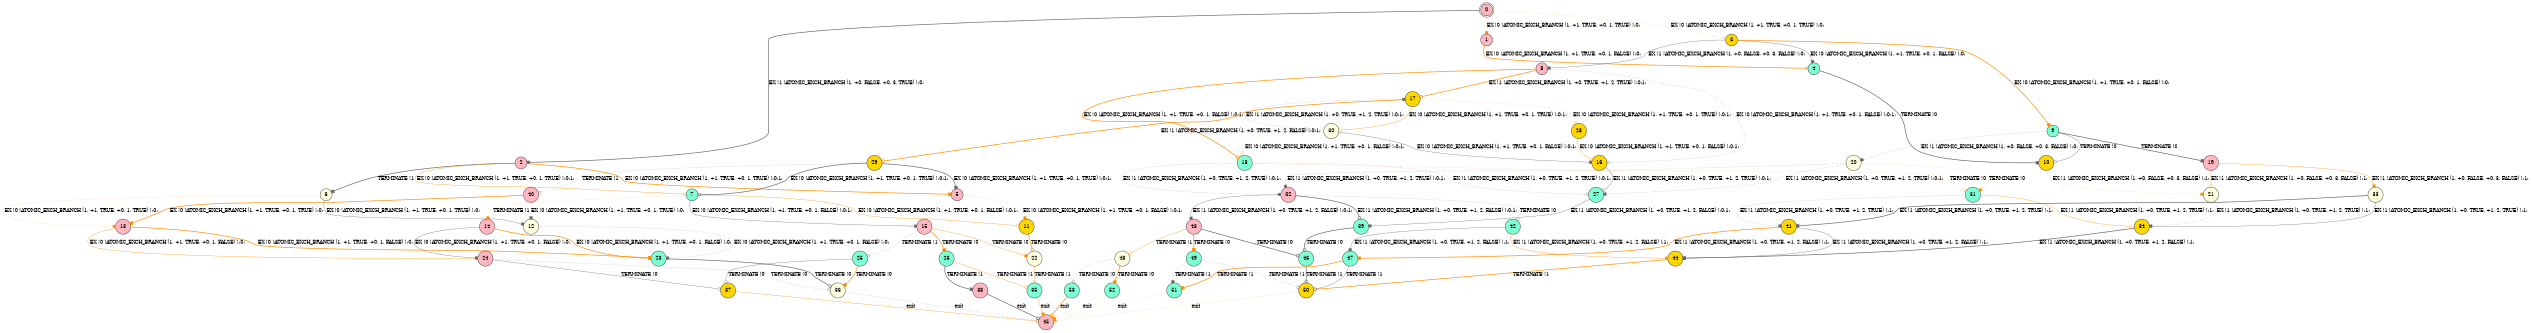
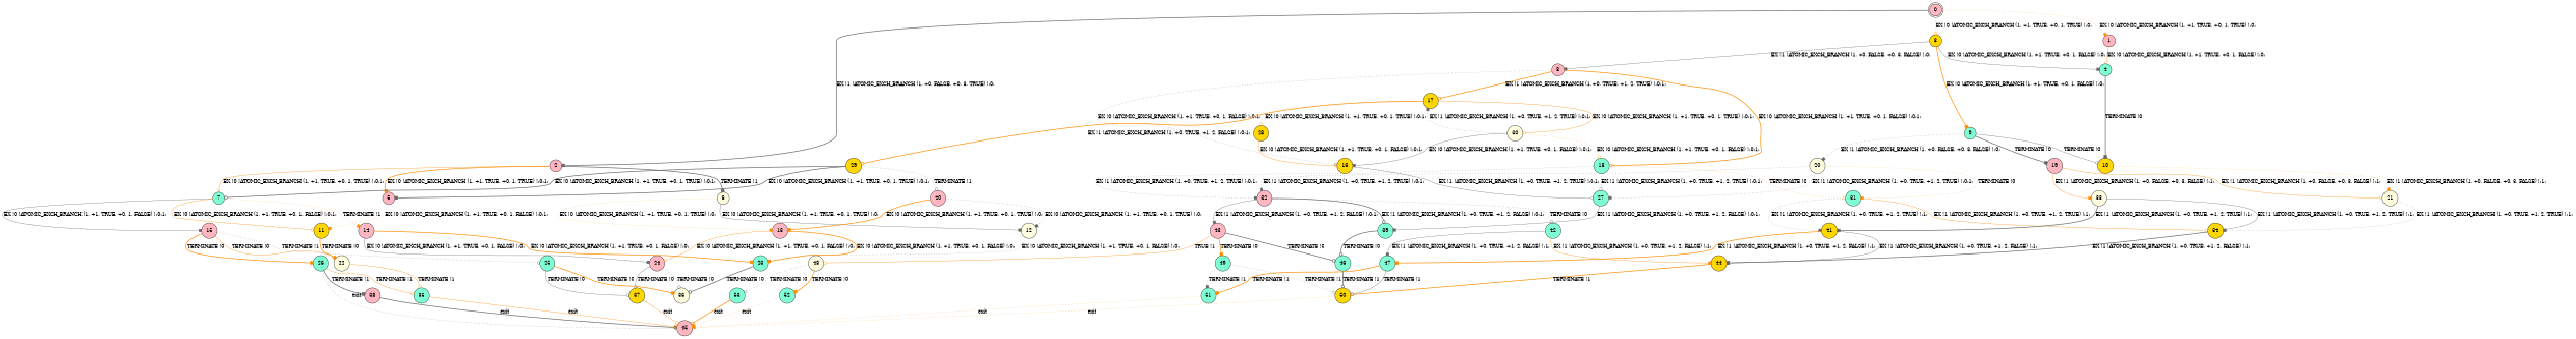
  digraph {
    node [fillcolor=aquamarine shape=circle style=filled]
    edge [arrowhead=box color=gray40 style=bold]
    0 [fillcolor=lightpink peripheries=2]
    1 [fillcolor=lightpink]
    2 [fillcolor=lightpink]
    3 [fillcolor=gold]
    4
    5 [fillcolor=lightpink]
    6 [fillcolor=lightyellow]
    7
    8 [fillcolor=lightpink]
    9
    10 [fillcolor=gold]
    11 [fillcolor=gold]
    12 [fillcolor=lightyellow]
    13 [fillcolor=lightpink]
    14 [fillcolor=lightpink]
    15 [fillcolor=lightpink]
    16 [fillcolor=gold]
    17 [fillcolor=gold]
    18
    19 [fillcolor=lightpink]
    20 [fillcolor=lightyellow]
    21 [fillcolor=lightyellow]
    22 [fillcolor=lightyellow]
    23
    24 [fillcolor=lightpink]
    25
    26
    27
    28 [fillcolor=gold]
    29 [fillcolor=gold]
    30 [fillcolor=lightyellow]
    31
    32 [fillcolor=lightpink]
    33 [fillcolor=lightyellow]
    34 [fillcolor=gold]
    35
    36 [fillcolor=lightyellow]
    37 [fillcolor=gold]
    38 [fillcolor=lightpink]
    39
    40 [fillcolor=lightpink]
    41 [fillcolor=gold]
    42
    43 [fillcolor=lightpink]
    44 [fillcolor=gold]
    45 [fillcolor=lightpink]
    46
    47
    48 [fillcolor=lightyellow]
    49
    50 [fillcolor=gold]
    51
    52
    53
    0 -> 1 [color=darkorange label="EX !0 !ATOMIC_EXCH_BRANCH (1, +1, TRUE, +0, 1, TRUE) !:0:" style=dotted]
    0 -> 2 [label="EX !1 !ATOMIC_EXCH_BRANCH (1, +0, FALSE, +0, 3, TRUE) !:0:"]
    0 -> 3 [arrowhead=odot color=darkorange label="EX !0 !ATOMIC_EXCH_BRANCH (1, +1, TRUE, +0, 1, TRUE) !:0:" style=dotted]
-   1 -> 4 [arrowhead=odot color=darkorange label="EX !0 !ATOMIC_EXCH_BRANCH (1, +1, TRUE, +0, 1, FALSE) !:0:"]
+   1 -> 4 [arrowhead=odot color=darkorange label="EX !0 !ATOMIC_EXCH_BRANCH (1, +1, TRUE, +0, 1, FALSE) !:0:" style=solid]
    2 -> 5 [color=darkorange label="EX !0 !ATOMIC_EXCH_BRANCH (1, +1, TRUE, +0, 1, TRUE) !:0:1:"]
    2 -> 6 [label="TERMINATE !1"]
    2 -> 7 [arrowhead=odot color=darkorange label="EX !0 !ATOMIC_EXCH_BRANCH (1, +1, TRUE, +0, 1, TRUE) !:0:1:" style=solid]
    3 -> 4 [label="EX !0 !ATOMIC_EXCH_BRANCH (1, +1, TRUE, +0, 1, FALSE) !:0:" style=solid]
    3 -> 8 [label="EX !1 !ATOMIC_EXCH_BRANCH (1, +0, FALSE, +0, 3, FALSE) !:0:" style=solid]
    3 -> 9 [color=darkorange label="EX !0 !ATOMIC_EXCH_BRANCH (1, +1, TRUE, +0, 1, FALSE) !:0:"]
    4 -> 10 [label="TERMINATE !0"]
    5 -> 11 [color=darkorange label="EX !0 !ATOMIC_EXCH_BRANCH (1, +1, TRUE, +0, 1, FALSE) !:0:1:" style=dotted]
    6 -> 12 [label="EX !0 !ATOMIC_EXCH_BRANCH (1, +1, TRUE, +0, 1, TRUE) !:0:" style=solid]
    6 -> 13 [color=darkorange label="EX !0 !ATOMIC_EXCH_BRANCH (1, +1, TRUE, +0, 1, TRUE) !:0:" style=dotted]
    7 -> 11 [arrowhead=odot color=darkorange label="EX !0 !ATOMIC_EXCH_BRANCH (1, +1, TRUE, +0, 1, FALSE) !:0:1:" style=solid]
    7 -> 14 [color=darkorange label="TERMINATE !1" style=dotted]
    7 -> 15 [label="EX !0 !ATOMIC_EXCH_BRANCH (1, +1, TRUE, +0, 1, FALSE) !:0:1:" style=solid]
    8 -> 16 [arrowhead=odot label="EX !0 !ATOMIC_EXCH_BRANCH (1, +1, TRUE, +0, 1, FALSE) !:0:1:" style=dotted]
    8 -> 17 [arrowhead=odot color=darkorange label="EX !1 !ATOMIC_EXCH_BRANCH (1, +0, TRUE, +1, 2, TRUE) !:0:1:"]
    8 -> 18 [arrowhead=odot color=darkorange label="EX !0 !ATOMIC_EXCH_BRANCH (1, +1, TRUE, +0, 1, FALSE) !:0:1:"]
    9 -> 10 [arrowhead=odot label="TERMINATE !0" style=solid]
    9 -> 19 [label="TERMINATE !0"]
    9 -> 20 [label="EX !1 !ATOMIC_EXCH_BRANCH (1, +0, FALSE, +0, 3, FALSE) !:0:" style=dotted]
    10 -> 21 [color=darkorange label="EX !1 !ATOMIC_EXCH_BRANCH (1, +0, FALSE, +0, 3, FALSE) !:1:" style=dotted]
    11 -> 22 [arrowhead=odot color=darkorange label="TERMINATE !0"]
    12 -> 23 [label="EX !0 !ATOMIC_EXCH_BRANCH (1, +1, TRUE, +0, 1, FALSE) !:0:" style=dotted]
    13 -> 23 [color=darkorange label="EX !0 !ATOMIC_EXCH_BRANCH (1, +1, TRUE, +0, 1, FALSE) !:0:"]
    13 -> 24 [arrowhead=odot color=darkorange label="EX !0 !ATOMIC_EXCH_BRANCH (1, +1, TRUE, +0, 1, FALSE) !:0:" style=solid]
    14 -> 23 [color=darkorange label="EX !0 !ATOMIC_EXCH_BRANCH (1, +1, TRUE, +0, 1, FALSE) !:0:"]
    14 -> 24 [label="EX !0 !ATOMIC_EXCH_BRANCH (1, +1, TRUE, +0, 1, FALSE) !:0:" style=solid]
    15 -> 22 [color=darkorange label="TERMINATE !0" style=solid]
    15 -> 25 [arrowhead=odot label="TERMINATE !1" style=dotted]
    15 -> 26 [color=darkorange label="TERMINATE !0"]
    16 -> 27 [arrowhead=odot label="EX !1 !ATOMIC_EXCH_BRANCH (1, +0, TRUE, +1, 2, TRUE) !:0:1:" style=solid]
    17 -> 28 [arrowhead=odot color=darkorange label="EX !0 !ATOMIC_EXCH_BRANCH (1, +1, TRUE, +0, 1, TRUE) !:0:1:" style=dotted]
    17 -> 29 [arrowhead=odot color=darkorange label="EX !1 !ATOMIC_EXCH_BRANCH (1, +0, TRUE, +1, 2, FALSE) !:0:1:"]
    17 -> 30 [arrowhead=odot color=darkorange label="EX !0 !ATOMIC_EXCH_BRANCH (1, +1, TRUE, +0, 1, TRUE) !:0:1:" style=solid]
    18 -> 27 [arrowhead=odot label="EX !1 !ATOMIC_EXCH_BRANCH (1, +0, TRUE, +1, 2, TRUE) !:0:1:" style=dotted]
    18 -> 31 [arrowhead=odot color=darkorange label="TERMINATE !0" style=dotted]
    18 -> 32 [label="EX !1 !ATOMIC_EXCH_BRANCH (1, +0, TRUE, +1, 2, TRUE) !:0:1:" style=dotted]
    19 -> 21 [arrowhead=odot color=darkorange label="EX !1 !ATOMIC_EXCH_BRANCH (1, +0, FALSE, +0, 3, FALSE) !:1:" style=solid]
    19 -> 33 [color=darkorange label="EX !1 !ATOMIC_EXCH_BRANCH (1, +0, FALSE, +0, 3, FALSE) !:1:" style=solid]
    20 -> 27 [label="EX !1 !ATOMIC_EXCH_BRANCH (1, +0, TRUE, +1, 2, TRUE) !:0:1:" style=dotted]
    20 -> 31 [color=darkorange label="TERMINATE !0" style=dotted]
    20 -> 32 [label="EX !1 !ATOMIC_EXCH_BRANCH (1, +0, TRUE, +1, 2, TRUE) !:0:1:" style=dotted]
    21 -> 34 [label="EX !1 !ATOMIC_EXCH_BRANCH (1, +0, TRUE, +1, 2, TRUE) !:1:" style=dotted]
    22 -> 35 [arrowhead=odot color=darkorange label="TERMINATE !1" style=solid]
    23 -> 36 [arrowhead=odot label="TERMINATE !0"]
    24 -> 36 [arrowhead=odot label="TERMINATE !0" style=dotted]
    24 -> 37 [arrowhead=odot label="TERMINATE !0" style=solid]
    25 -> 36 [color=darkorange label="TERMINATE !0"]
    25 -> 37 [arrowhead=odot label="TERMINATE !0" style=solid]
    26 -> 35 [arrowhead=odot color=darkorange label="TERMINATE !1" style=solid]
    26 -> 38 [label="TERMINATE !1"]
    27 -> 39 [label="EX !1 !ATOMIC_EXCH_BRANCH (1, +0, TRUE, +1, 2, FALSE) !:0:1:" style=solid]
    28 -> 16 [arrowhead=odot color=darkorange label="EX !0 !ATOMIC_EXCH_BRANCH (1, +1, TRUE, +0, 1, FALSE) !:0:1:" style=solid]
    29 -> 5 [label="EX !0 !ATOMIC_EXCH_BRANCH (1, +1, TRUE, +0, 1, TRUE) !:0:1:"]
    29 -> 7 [arrowhead=odot label="EX !0 !ATOMIC_EXCH_BRANCH (1, +1, TRUE, +0, 1, TRUE) !:0:1:"]
    29 -> 40 [arrowhead=odot label="TERMINATE !1" style=dotted]
    30 -> 16 [label="EX !0 !ATOMIC_EXCH_BRANCH (1, +1, TRUE, +0, 1, FALSE) !:0:1:" style=solid]
    30 -> 17 [label="EX !1 !ATOMIC_EXCH_BRANCH (1, +0, TRUE, +1, 2, TRUE) !:0:1:" style=dotted]
    30 -> 18 [arrowhead=odot color=darkorange label="EX !0 !ATOMIC_EXCH_BRANCH (1, +1, TRUE, +0, 1, FALSE) !:0:1:" style=dotted]
    31 -> 34 [arrowhead=odot color=darkorange label="EX !1 !ATOMIC_EXCH_BRANCH (1, +0, TRUE, +1, 2, TRUE) !:1:" style=solid]
    31 -> 41 [label="EX !1 !ATOMIC_EXCH_BRANCH (1, +0, TRUE, +1, 2, TRUE) !:1:" style=dotted]
    32 -> 39 [arrowhead=odot label="EX !1 !ATOMIC_EXCH_BRANCH (1, +0, TRUE, +1, 2, FALSE) !:0:1:"]
    32 -> 42 [arrowhead=odot label="TERMINATE !0" style=dotted]
    32 -> 43 [label="EX !1 !ATOMIC_EXCH_BRANCH (1, +0, TRUE, +1, 2, FALSE) !:0:1:" style=solid]
    33 -> 34 [arrowhead=odot label="EX !1 !ATOMIC_EXCH_BRANCH (1, +0, TRUE, +1, 2, TRUE) !:1:" style=solid]
    33 -> 41 [label="EX !1 !ATOMIC_EXCH_BRANCH (1, +0, TRUE, +1, 2, TRUE) !:1:"]
    34 -> 44 [label="EX !1 !ATOMIC_EXCH_BRANCH (1, +0, TRUE, +1, 2, FALSE) !:1:"]
    35 -> 45 [color=darkorange label=exit style=solid]
-   36 -> 45 [arrowhead=odot label=exit style=dotted]
+   26 -> 45 [arrowhead=odot label=exit style=dotted]
    37 -> 45 [arrowhead=odot color=darkorange label=exit style=solid]
    38 -> 45 [arrowhead=odot label=exit]
    39 -> 46 [arrowhead=odot label="TERMINATE !0"]
    40 -> 12 [label="EX !0 !ATOMIC_EXCH_BRANCH (1, +1, TRUE, +0, 1, TRUE) !:0:" style=dotted]
    40 -> 13 [color=darkorange label="EX !0 !ATOMIC_EXCH_BRANCH (1, +1, TRUE, +0, 1, TRUE) !:0:"]
    41 -> 44 [label="EX !1 !ATOMIC_EXCH_BRANCH (1, +0, TRUE, +1, 2, FALSE) !:1:" style=solid]
    41 -> 47 [color=darkorange label="EX !1 !ATOMIC_EXCH_BRANCH (1, +0, TRUE, +1, 2, FALSE) !:1:"]
    42 -> 44 [color=darkorange label="EX !1 !ATOMIC_EXCH_BRANCH (1, +0, TRUE, +1, 2, FALSE) !:1:" style=solid]
    42 -> 47 [label="EX !1 !ATOMIC_EXCH_BRANCH (1, +0, TRUE, +1, 2, FALSE) !:1:" style=solid]
    43 -> 46 [arrowhead=odot label="TERMINATE !0"]
-   43 -> 48 [arrowhead=odot color=darkorange label="TERMINATE !1" style=solid]
+   43 -> 48 [arrowhead=odot color=darkorange label="TRUE !1" style=solid]
    43 -> 49 [color=darkorange label="TERMINATE !0"]
    44 -> 50 [arrowhead=odot color=darkorange label="TERMINATE !1"]
    46 -> 50 [arrowhead=odot label="TERMINATE !1"]
    47 -> 50 [arrowhead=odot label="TERMINATE !1" style=solid]
    47 -> 51 [color=darkorange label="TERMINATE !1"]
    48 -> 52 [color=darkorange label="TERMINATE !0"]
    48 -> 53 [arrowhead=odot label="TERMINATE !0" style=dotted]
    49 -> 50 [arrowhead=odot label="TERMINATE !1" style=dotted]
    49 -> 51 [label="TERMINATE !1" style=dotted]
    50 -> 45 [arrowhead=odot color=darkorange label=exit style=dotted]
    51 -> 45 [color=darkorange label=exit style=dotted]
    52 -> 45 [color=darkorange label=exit style=dotted]
    53 -> 45 [arrowhead=odot color=darkorange label=exit]
  }
